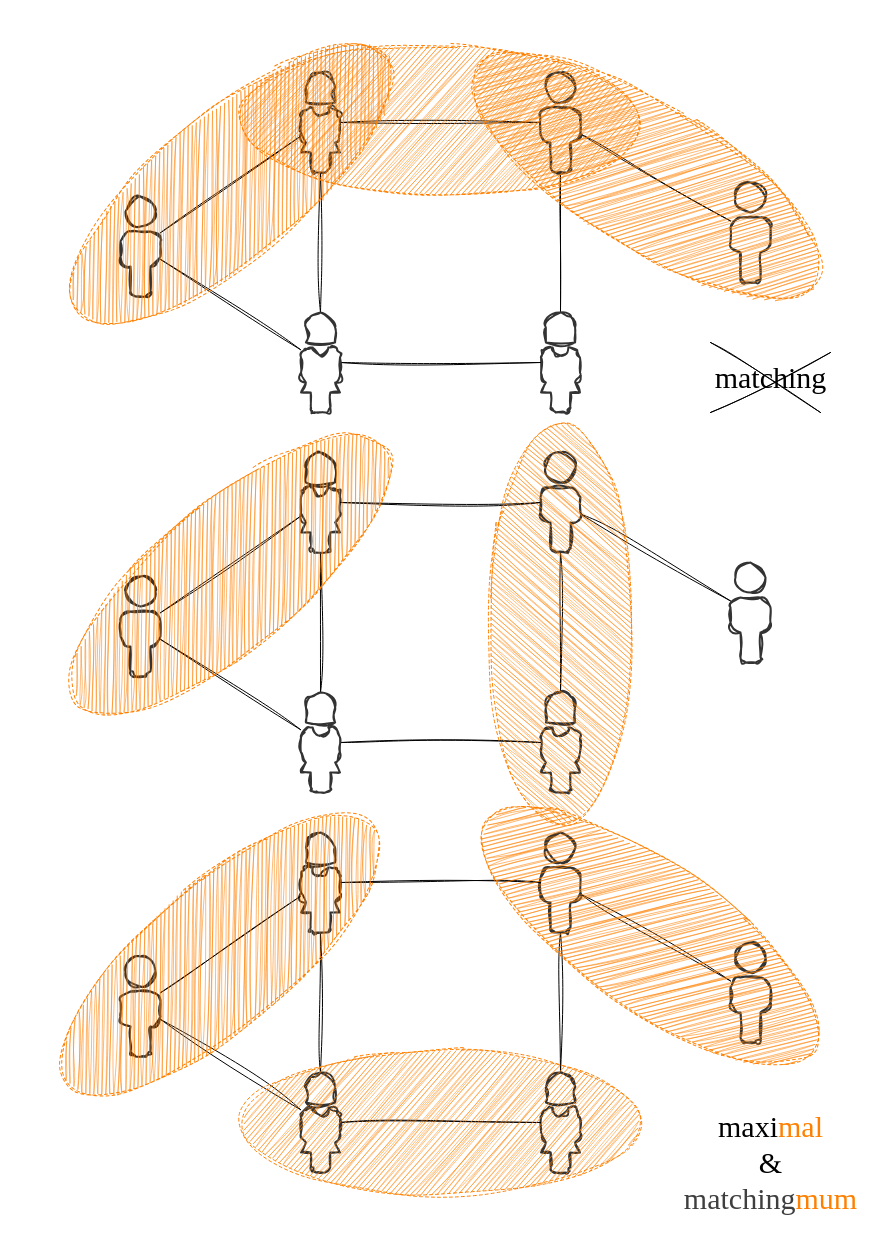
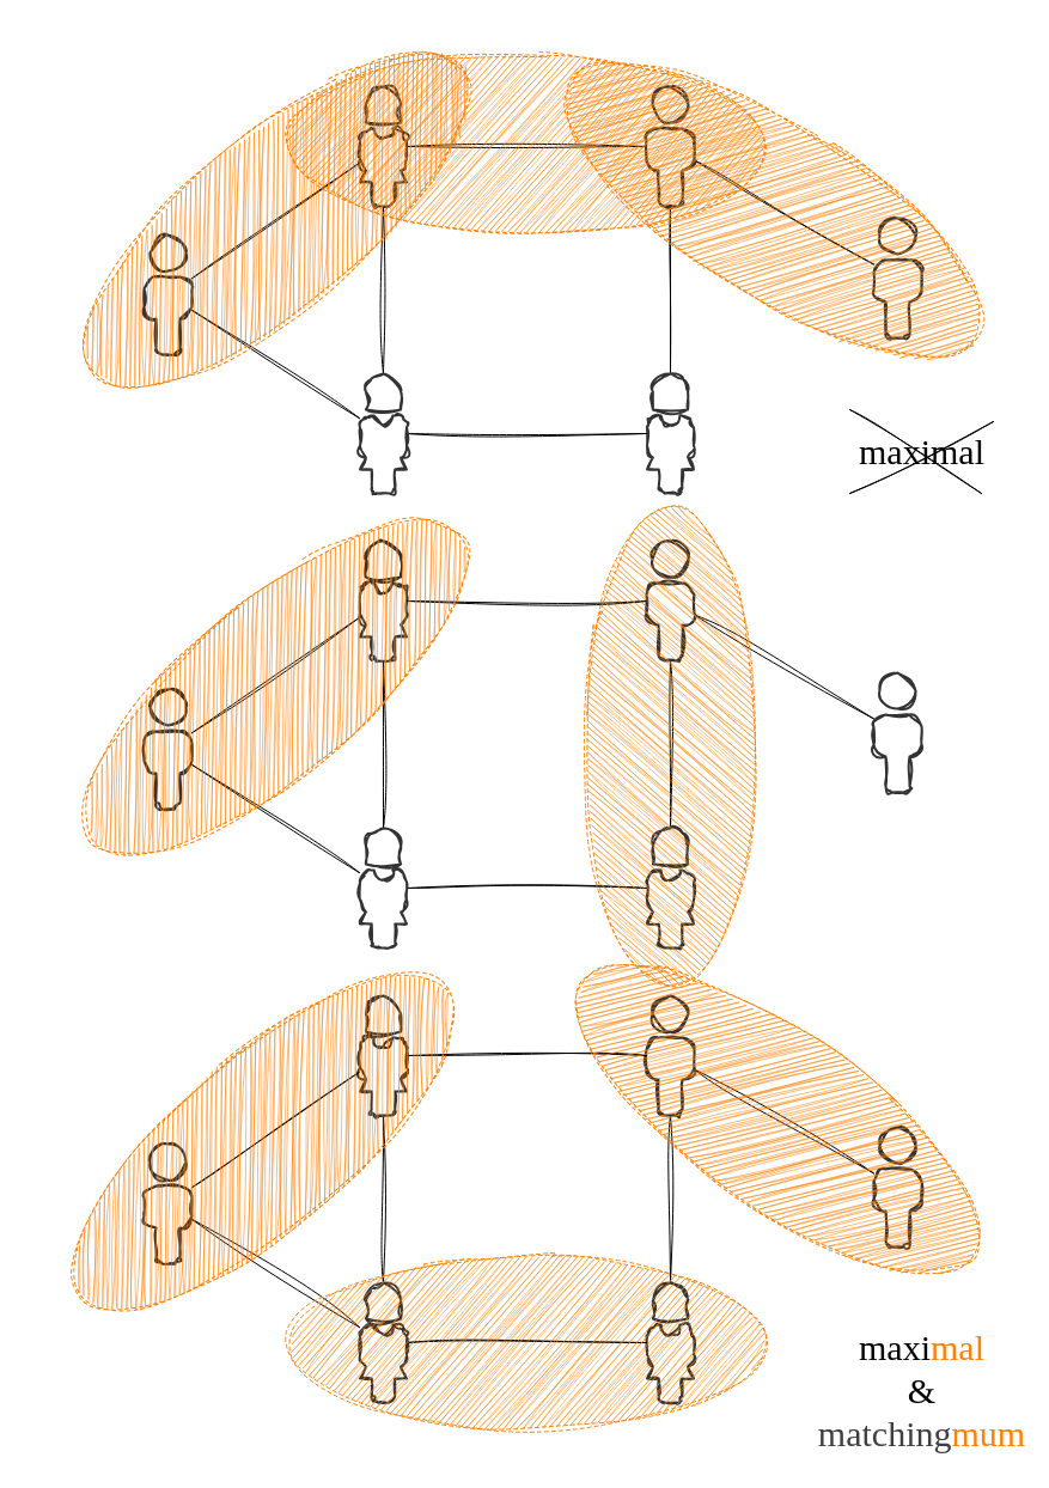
  <mxCell id="0" />
  <mxCell id="1" parent="0" />
  <mxCell id="2" style="edgeStyle=none;html=1;endArrow=none;endFill=0;sketch=1;curveFitting=1;jiggle=2;" parent="1" source="4" target="10" edge="1"><mxGeometry relative="1" as="geometry" /></mxCell>
  <mxCell id="3" style="edgeStyle=none;html=1;sketch=1;curveFitting=1;jiggle=2;endArrow=none;endFill=0;" parent="1" source="4" target="5" edge="1"><mxGeometry relative="1" as="geometry" /></mxCell>
  <mxCell id="4" value="" style="fontColor=#0066CC;verticalAlign=top;verticalLabelPosition=bottom;labelPosition=center;align=center;html=1;outlineConnect=0;fillColor=none;strokeColor=#333333;gradientColor=none;gradientDirection=north;strokeWidth=2;shape=mxgraph.networks.user_male;sketch=1;curveFitting=1;jiggle=2;aspect=fixed;" parent="1" vertex="1"><mxGeometry x="540" y="429" width="40" height="100" as="geometry" /></mxCell>
  <mxCell id="5" value="" style="fontColor=#0066CC;verticalAlign=top;verticalLabelPosition=bottom;labelPosition=center;align=center;html=1;outlineConnect=0;fillColor=none;strokeColor=#333333;gradientColor=none;gradientDirection=north;strokeWidth=2;shape=mxgraph.networks.user_female;sketch=1;curveFitting=1;jiggle=2;aspect=fixed;" parent="1" vertex="1"><mxGeometry x="540" y="669" width="40" height="100" as="geometry" /></mxCell>
  <mxCell id="6" style="edgeStyle=none;html=1;endArrow=none;endFill=0;sketch=1;curveFitting=1;jiggle=2;" parent="1" source="8" target="9" edge="1"><mxGeometry relative="1" as="geometry" /></mxCell>
  <mxCell id="7" style="edgeStyle=none;html=1;endArrow=none;endFill=0;sketch=1;curveFitting=1;jiggle=2;" parent="1" source="8" target="5" edge="1"><mxGeometry relative="1" as="geometry" /></mxCell>
  <mxCell id="8" value="" style="fontColor=#0066CC;verticalAlign=top;verticalLabelPosition=bottom;labelPosition=center;align=center;html=1;outlineConnect=0;fillColor=none;strokeColor=#333333;gradientColor=none;gradientDirection=north;strokeWidth=2;shape=mxgraph.networks.user_female;sketch=1;curveFitting=1;jiggle=2;aspect=fixed;" parent="1" vertex="1"><mxGeometry x="300" y="669" width="40" height="100" as="geometry" /></mxCell>
  <mxCell id="9" value="" style="fontColor=#0066CC;verticalAlign=top;verticalLabelPosition=bottom;labelPosition=center;align=center;html=1;outlineConnect=0;fillColor=none;strokeColor=#333333;gradientColor=none;gradientDirection=north;strokeWidth=2;shape=mxgraph.networks.user_female;sketch=1;curveFitting=1;jiggle=2;aspect=fixed;" parent="1" vertex="1"><mxGeometry x="300" y="429" width="40" height="100" as="geometry" /></mxCell>
  <mxCell id="10" value="" style="fontColor=#0066CC;verticalAlign=top;verticalLabelPosition=bottom;labelPosition=center;align=center;html=1;outlineConnect=0;fillColor=none;strokeColor=#333333;gradientColor=none;gradientDirection=north;strokeWidth=2;shape=mxgraph.networks.user_male;sketch=1;curveFitting=1;jiggle=2;aspect=fixed;" parent="1" vertex="1"><mxGeometry x="730" y="539" width="40" height="100" as="geometry" /></mxCell>
  <mxCell id="11" style="edgeStyle=none;html=1;endArrow=none;endFill=0;sketch=1;curveFitting=1;jiggle=2;" parent="1" source="4" target="9" edge="1"><mxGeometry relative="1" as="geometry" /></mxCell>
  <mxCell id="12" style="edgeStyle=none;html=1;endArrow=none;endFill=0;sketch=1;curveFitting=1;jiggle=2;" parent="1" source="13" target="9" edge="1"><mxGeometry relative="1" as="geometry"><mxPoint x="630" y="311.857" as="targetPoint" /></mxGeometry></mxCell>
  <mxCell id="13" value="" style="fontColor=#0066CC;verticalAlign=top;verticalLabelPosition=bottom;labelPosition=center;align=center;html=1;outlineConnect=0;fillColor=none;strokeColor=#333333;gradientColor=none;gradientDirection=north;strokeWidth=2;shape=mxgraph.networks.user_male;sketch=1;curveFitting=1;jiggle=2;aspect=fixed;" parent="1" vertex="1"><mxGeometry x="120" y="553" width="40" height="100" as="geometry" /></mxCell>
  <mxCell id="14" value="" style="endArrow=none;html=1;sketch=1;curveFitting=1;jiggle=2;" parent="1" source="8" target="13" edge="1"><mxGeometry width="50" height="50" relative="1" as="geometry"><mxPoint x="170" y="549" as="sourcePoint" /><mxPoint x="220" y="499" as="targetPoint" /></mxGeometry></mxCell>
  <mxCell id="15" style="edgeStyle=none;html=1;endArrow=none;endFill=0;sketch=1;curveFitting=1;jiggle=2;" parent="1" source="17" target="23" edge="1"><mxGeometry relative="1" as="geometry" /></mxCell>
  <mxCell id="16" style="edgeStyle=none;html=1;sketch=1;curveFitting=1;jiggle=2;endArrow=none;endFill=0;" parent="1" source="17" target="18" edge="1"><mxGeometry relative="1" as="geometry" /></mxCell>
  <mxCell id="17" value="" style="fontColor=#0066CC;verticalAlign=top;verticalLabelPosition=bottom;labelPosition=center;align=center;html=1;outlineConnect=0;fillColor=none;strokeColor=#333333;gradientColor=none;gradientDirection=north;strokeWidth=2;shape=mxgraph.networks.user_male;sketch=1;curveFitting=1;jiggle=2;aspect=fixed;" parent="1" vertex="1"><mxGeometry x="540" y="809" width="40" height="100" as="geometry" /></mxCell>
  <mxCell id="18" value="" style="fontColor=#0066CC;verticalAlign=top;verticalLabelPosition=bottom;labelPosition=center;align=center;html=1;outlineConnect=0;fillColor=none;strokeColor=#333333;gradientColor=none;gradientDirection=north;strokeWidth=2;shape=mxgraph.networks.user_female;sketch=1;curveFitting=1;jiggle=2;aspect=fixed;" parent="1" vertex="1"><mxGeometry x="540" y="1049" width="40" height="100" as="geometry" /></mxCell>
  <mxCell id="19" style="edgeStyle=none;html=1;endArrow=none;endFill=0;sketch=1;curveFitting=1;jiggle=2;" parent="1" source="21" target="22" edge="1"><mxGeometry relative="1" as="geometry" /></mxCell>
  <mxCell id="20" style="edgeStyle=none;html=1;endArrow=none;endFill=0;sketch=1;curveFitting=1;jiggle=2;" parent="1" source="21" target="18" edge="1"><mxGeometry relative="1" as="geometry" /></mxCell>
  <mxCell id="21" value="" style="fontColor=#0066CC;verticalAlign=top;verticalLabelPosition=bottom;labelPosition=center;align=center;html=1;outlineConnect=0;fillColor=none;strokeColor=#333333;gradientColor=none;gradientDirection=north;strokeWidth=2;shape=mxgraph.networks.user_female;sketch=1;curveFitting=1;jiggle=2;aspect=fixed;" parent="1" vertex="1"><mxGeometry x="300" y="1049" width="40" height="100" as="geometry" /></mxCell>
  <mxCell id="22" value="" style="fontColor=#0066CC;verticalAlign=top;verticalLabelPosition=bottom;labelPosition=center;align=center;html=1;outlineConnect=0;fillColor=none;strokeColor=#333333;gradientColor=none;gradientDirection=north;strokeWidth=2;shape=mxgraph.networks.user_female;sketch=1;curveFitting=1;jiggle=2;aspect=fixed;" parent="1" vertex="1"><mxGeometry x="300" y="809" width="40" height="100" as="geometry" /></mxCell>
  <mxCell id="23" value="" style="fontColor=#0066CC;verticalAlign=top;verticalLabelPosition=bottom;labelPosition=center;align=center;html=1;outlineConnect=0;fillColor=none;strokeColor=#333333;gradientColor=none;gradientDirection=north;strokeWidth=2;shape=mxgraph.networks.user_male;sketch=1;curveFitting=1;jiggle=2;aspect=fixed;" parent="1" vertex="1"><mxGeometry x="730" y="919" width="40" height="100" as="geometry" /></mxCell>
  <mxCell id="24" style="edgeStyle=none;html=1;endArrow=none;endFill=0;sketch=1;curveFitting=1;jiggle=2;" parent="1" source="17" target="22" edge="1"><mxGeometry relative="1" as="geometry" /></mxCell>
  <mxCell id="25" style="edgeStyle=none;html=1;endArrow=none;endFill=0;sketch=1;curveFitting=1;jiggle=2;" parent="1" source="26" target="22" edge="1"><mxGeometry relative="1" as="geometry"><mxPoint x="630" y="691.857" as="targetPoint" /></mxGeometry></mxCell>
  <mxCell id="26" value="" style="fontColor=#0066CC;verticalAlign=top;verticalLabelPosition=bottom;labelPosition=center;align=center;html=1;outlineConnect=0;fillColor=none;strokeColor=#333333;gradientColor=none;gradientDirection=north;strokeWidth=2;shape=mxgraph.networks.user_male;sketch=1;curveFitting=1;jiggle=2;aspect=fixed;" parent="1" vertex="1"><mxGeometry x="120" y="933" width="40" height="100" as="geometry" /></mxCell>
  <mxCell id="27" value="" style="endArrow=none;html=1;sketch=1;curveFitting=1;jiggle=2;" parent="1" source="21" target="26" edge="1"><mxGeometry width="50" height="50" relative="1" as="geometry"><mxPoint x="170" y="929" as="sourcePoint" /><mxPoint x="220" y="879" as="targetPoint" /></mxGeometry></mxCell>
  <mxCell id="28" style="edgeStyle=none;html=1;endArrow=none;endFill=0;sketch=1;curveFitting=1;jiggle=2;" parent="1" source="30" target="36" edge="1"><mxGeometry relative="1" as="geometry" /></mxCell>
  <mxCell id="29" style="edgeStyle=none;html=1;sketch=1;curveFitting=1;jiggle=2;endArrow=none;endFill=0;" parent="1" source="30" target="31" edge="1"><mxGeometry relative="1" as="geometry" /></mxCell>
  <mxCell id="30" value="" style="fontColor=#0066CC;verticalAlign=top;verticalLabelPosition=bottom;labelPosition=center;align=center;html=1;outlineConnect=0;fillColor=none;strokeColor=#333333;gradientColor=none;gradientDirection=north;strokeWidth=2;shape=mxgraph.networks.user_male;sketch=1;curveFitting=1;jiggle=2;aspect=fixed;" parent="1" vertex="1"><mxGeometry x="540" y="49" width="40" height="100" as="geometry" /></mxCell>
  <mxCell id="31" value="" style="fontColor=#0066CC;verticalAlign=top;verticalLabelPosition=bottom;labelPosition=center;align=center;html=1;outlineConnect=0;fillColor=none;strokeColor=#333333;gradientColor=none;gradientDirection=north;strokeWidth=2;shape=mxgraph.networks.user_female;sketch=1;curveFitting=1;jiggle=2;aspect=fixed;" parent="1" vertex="1"><mxGeometry x="540" y="289" width="40" height="100" as="geometry" /></mxCell>
  <mxCell id="32" style="edgeStyle=none;html=1;endArrow=none;endFill=0;sketch=1;curveFitting=1;jiggle=2;" parent="1" source="34" target="35" edge="1"><mxGeometry relative="1" as="geometry" /></mxCell>
  <mxCell id="33" style="edgeStyle=none;html=1;endArrow=none;endFill=0;sketch=1;curveFitting=1;jiggle=2;" parent="1" source="34" target="31" edge="1"><mxGeometry relative="1" as="geometry" /></mxCell>
  <mxCell id="34" value="" style="fontColor=#0066CC;verticalAlign=top;verticalLabelPosition=bottom;labelPosition=center;align=center;html=1;outlineConnect=0;fillColor=none;strokeColor=#333333;gradientColor=none;gradientDirection=north;strokeWidth=2;shape=mxgraph.networks.user_female;sketch=1;curveFitting=1;jiggle=2;aspect=fixed;" parent="1" vertex="1"><mxGeometry x="300" y="289" width="40" height="100" as="geometry" /></mxCell>
  <mxCell id="35" value="" style="fontColor=#0066CC;verticalAlign=top;verticalLabelPosition=bottom;labelPosition=center;align=center;html=1;outlineConnect=0;fillColor=none;strokeColor=#333333;gradientColor=none;gradientDirection=north;strokeWidth=2;shape=mxgraph.networks.user_female;sketch=1;curveFitting=1;jiggle=2;aspect=fixed;" parent="1" vertex="1"><mxGeometry x="300" y="49" width="40" height="100" as="geometry" /></mxCell>
  <mxCell id="36" value="" style="fontColor=#0066CC;verticalAlign=top;verticalLabelPosition=bottom;labelPosition=center;align=center;html=1;outlineConnect=0;fillColor=none;strokeColor=#333333;gradientColor=none;gradientDirection=north;strokeWidth=2;shape=mxgraph.networks.user_male;sketch=1;curveFitting=1;jiggle=2;aspect=fixed;" parent="1" vertex="1"><mxGeometry x="730" y="159" width="40" height="100" as="geometry" /></mxCell>
  <mxCell id="37" style="edgeStyle=none;html=1;endArrow=none;endFill=0;sketch=1;curveFitting=1;jiggle=2;" parent="1" source="30" target="35" edge="1"><mxGeometry relative="1" as="geometry" /></mxCell>
  <mxCell id="38" style="edgeStyle=none;html=1;endArrow=none;endFill=0;sketch=1;curveFitting=1;jiggle=2;" parent="1" source="39" target="35" edge="1"><mxGeometry relative="1" as="geometry"><mxPoint x="630" y="-68.143" as="targetPoint" /></mxGeometry></mxCell>
  <mxCell id="39" value="" style="fontColor=#0066CC;verticalAlign=top;verticalLabelPosition=bottom;labelPosition=center;align=center;html=1;outlineConnect=0;fillColor=none;strokeColor=#333333;gradientColor=none;gradientDirection=north;strokeWidth=2;shape=mxgraph.networks.user_male;sketch=1;curveFitting=1;jiggle=2;aspect=fixed;" parent="1" vertex="1"><mxGeometry x="120" y="173" width="40" height="100" as="geometry" /></mxCell>
  <mxCell id="40" value="" style="endArrow=none;html=1;sketch=1;curveFitting=1;jiggle=2;" parent="1" source="34" target="39" edge="1"><mxGeometry width="50" height="50" relative="1" as="geometry"><mxPoint x="170" y="169" as="sourcePoint" /><mxPoint x="220" y="119" as="targetPoint" /></mxGeometry></mxCell>
  <mxCell id="41" value="" style="ellipse;whiteSpace=wrap;html=1;sketch=1;curveFitting=1;jiggle=2;fillStyle=hachure;fillColor=#FF8000;dashed=1;rotation=-40;strokeColor=#FF8000;" parent="1" vertex="1"><mxGeometry x="30" y="89" width="400" height="144.33" as="geometry" /></mxCell>
  <mxCell id="42" value="" style="ellipse;whiteSpace=wrap;html=1;sketch=1;curveFitting=1;jiggle=2;fillStyle=hachure;fillColor=#FF8000;dashed=1;rotation=-90;strokeColor=#FF8000;" parent="1" vertex="1"><mxGeometry x="360" y="528.17" width="400" height="144.33" as="geometry" /></mxCell>
  <mxCell id="43" value="" style="ellipse;whiteSpace=wrap;html=1;sketch=1;curveFitting=1;jiggle=2;fillStyle=hachure;fillColor=#FF8000;dashed=1;rotation=-40;strokeColor=#FF8000;" parent="1" vertex="1"><mxGeometry x="30" y="479" width="400" height="144.33" as="geometry" /></mxCell>
  <mxCell id="44" value="" style="ellipse;whiteSpace=wrap;html=1;sketch=1;curveFitting=1;jiggle=2;fillStyle=hachure;fillColor=#FF8000;dashed=1;rotation=35;strokeColor=#FF8000;" parent="1" vertex="1"><mxGeometry x="450" y="839" width="400" height="144.33" as="geometry" /></mxCell>
  <mxCell id="45" value="&lt;font style=&quot;font-size: 30px;&quot; face=&quot;Comic Sans MS&quot;&gt;maxi&lt;font style=&quot;color: rgb(255, 128, 0);&quot;&gt;mal&lt;/font&gt;&lt;/font&gt;&lt;div&gt;&lt;font style=&quot;font-size: 30px;&quot; face=&quot;Comic Sans MS&quot;&gt;&amp;amp;&lt;/font&gt;&lt;/div&gt;&lt;div&gt;&lt;span style=&quot;color: rgb(63, 63, 63); font-family: &amp;quot;Comic Sans MS&amp;quot;; font-size: 30px;&quot;&gt;&amp;nbsp;matching&lt;/span&gt;&lt;font style=&quot;font-family: &amp;quot;Comic Sans MS&amp;quot;; font-size: 30px; color: rgb(255, 128, 0);&quot;&gt;mum&lt;/font&gt;&lt;span style=&quot;color: rgb(63, 63, 63); font-family: &amp;quot;Comic Sans MS&amp;quot;; font-size: 30px;&quot;&gt;&amp;nbsp;&lt;/span&gt;&lt;/div&gt;" style="text;html=1;align=center;verticalAlign=middle;resizable=0;points=[];autosize=1;strokeColor=none;fillColor=none;" parent="1" vertex="1"><mxGeometry x="685" y="1079" width="170" height="120" as="geometry" /></mxCell>
  <mxCell id="46" value="" style="ellipse;whiteSpace=wrap;html=1;sketch=1;curveFitting=1;jiggle=2;fillStyle=hachure;fillColor=#FF8000;dashed=1;rotation=-40;strokeColor=#FF8000;" parent="1" vertex="1"><mxGeometry x="20" y="859" width="400" height="144.33" as="geometry" /></mxCell>
  <mxCell id="47" value="" style="ellipse;whiteSpace=wrap;html=1;sketch=1;curveFitting=1;jiggle=2;fillStyle=hachure;fillColor=#FF8000;dashed=1;rotation=0;strokeColor=#FF8000;" parent="1" vertex="1"><mxGeometry x="240" y="1026.84" width="400" height="144.33" as="geometry" /></mxCell>
- <mxCell id="48" value="&lt;font style=&quot;font-size: 30px;&quot; face=&quot;Comic Sans MS&quot;&gt;matching&lt;/font&gt;" style="text;html=1;align=center;verticalAlign=middle;resizable=0;points=[];autosize=1;strokeColor=none;fillColor=none;" parent="1" vertex="1"><mxGeometry x="695" y="329" width="150" height="50" as="geometry" /></mxCell>
+ <mxCell id="48" value="&lt;font style=&quot;font-size: 30px;&quot; face=&quot;Comic Sans MS&quot;&gt;maximal&lt;/font&gt;" style="text;html=1;align=center;verticalAlign=middle;resizable=0;points=[];autosize=1;strokeColor=none;fillColor=none;" parent="1" vertex="1"><mxGeometry x="695" y="329" width="150" height="50" as="geometry" /></mxCell>
  <mxCell id="49" value="" style="endArrow=none;html=1;sketch=1;curveFitting=1;jiggle=2;entryX=0.9;entryY=0;entryDx=0;entryDy=0;entryPerimeter=0;" edge="1" parent="1" target="48"><mxGeometry width="50" height="50" relative="1" as="geometry"><mxPoint x="710" y="389" as="sourcePoint" /><mxPoint x="805" y="339" as="targetPoint" /></mxGeometry></mxCell>
  <mxCell id="50" value="" style="endArrow=none;html=1;sketch=1;curveFitting=1;jiggle=2;" edge="1" parent="1"><mxGeometry width="50" height="50" relative="1" as="geometry"><mxPoint x="710" y="319" as="sourcePoint" /><mxPoint x="820" y="389" as="targetPoint" /></mxGeometry></mxCell>
  <mxCell id="51" value="" style="ellipse;whiteSpace=wrap;html=1;sketch=1;curveFitting=1;jiggle=2;fillStyle=hachure;fillColor=#FF8000;dashed=1;rotation=1;strokeColor=#FF8000;" vertex="1" parent="1"><mxGeometry x="240" y="20.83" width="400" height="152.17" as="geometry" /></mxCell>
  <mxCell id="52" value="" style="ellipse;whiteSpace=wrap;html=1;sketch=1;curveFitting=1;jiggle=2;fillStyle=hachure;fillColor=#FF8000;dashed=1;rotation=32;strokeColor=#FF8000;" vertex="1" parent="1"><mxGeometry x="445" y="79" width="400" height="144.33" as="geometry" /></mxCell>
